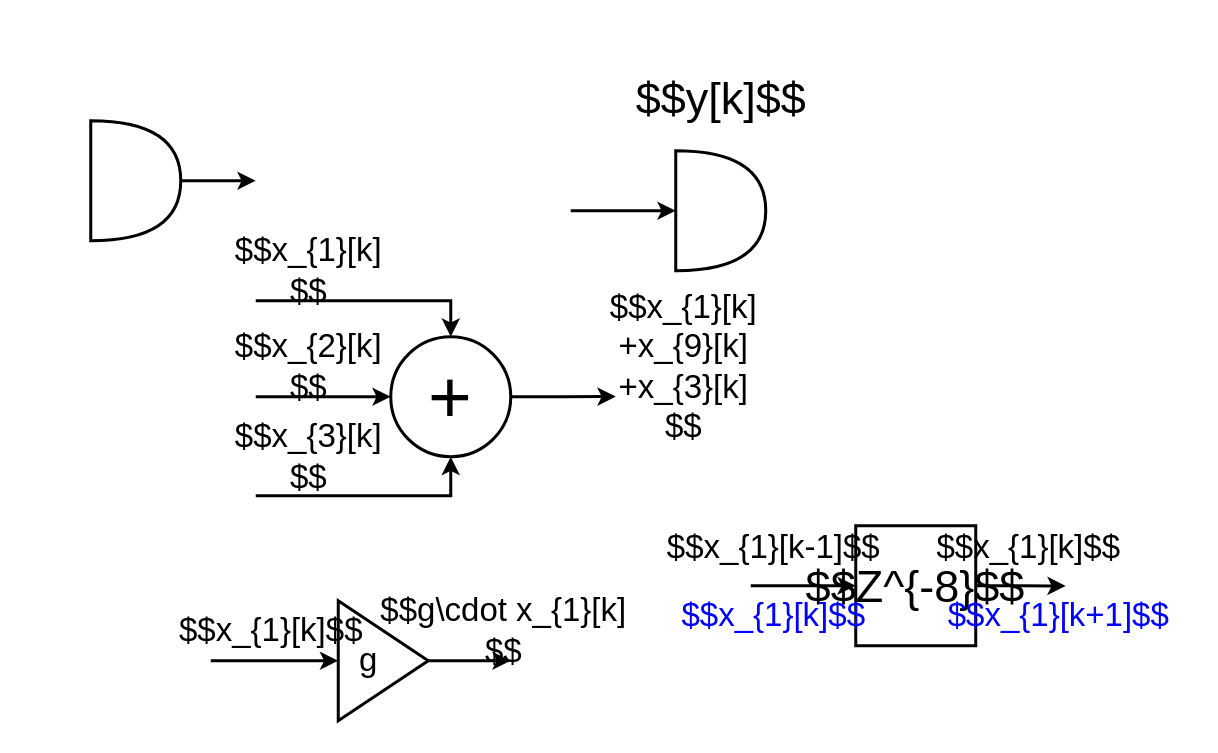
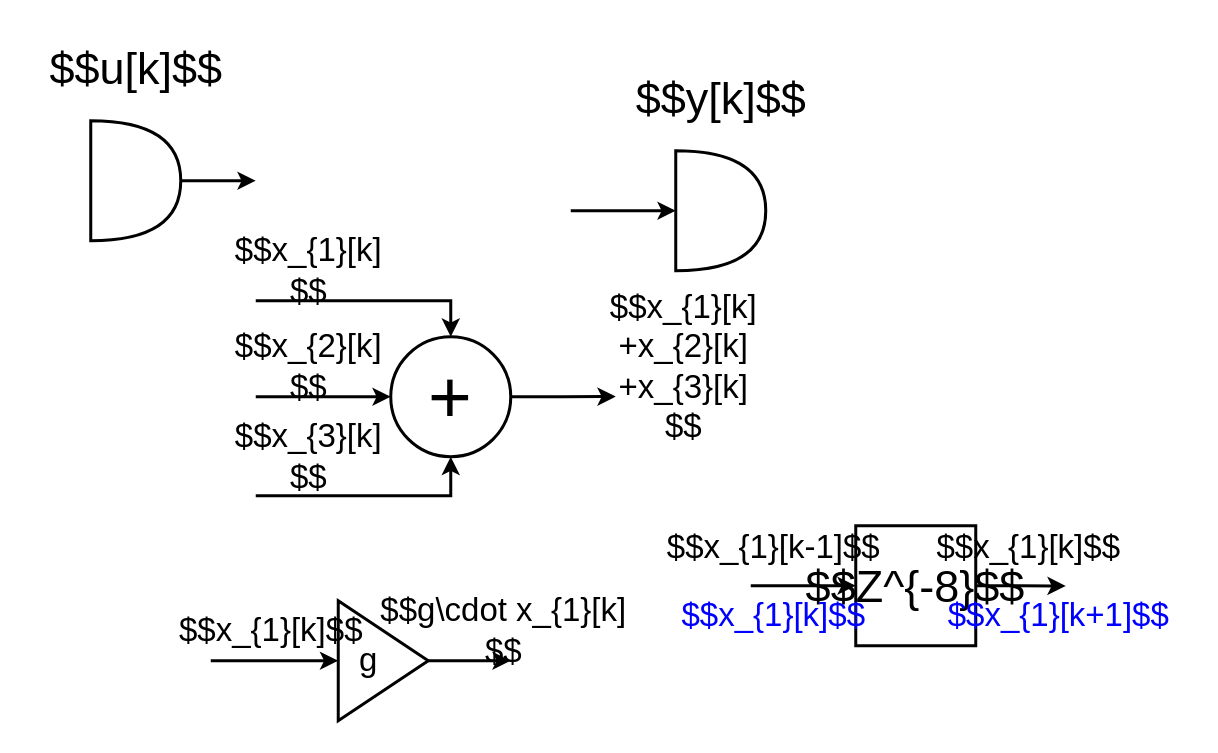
  <mxCell id="0" />
  <mxCell id="1" parent="0" />
  <mxCell id="2" style="edgeStyle=orthogonalEdgeStyle;rounded=0;orthogonalLoop=1;jettySize=auto;html=1;exitX=1;exitY=0.5;exitDx=0;exitDy=0;exitPerimeter=0;fontSize=30;strokeWidth=2;" parent="1" source="3" edge="1"><mxGeometry relative="1" as="geometry"><mxPoint x="170" y="120" as="targetPoint" /></mxGeometry></mxCell>
  <mxCell id="3" value="" style="shape=or;whiteSpace=wrap;html=1;strokeWidth=2;" parent="1" vertex="1"><mxGeometry x="60" y="80" width="60" height="80" as="geometry" /></mxCell>
  <mxCell id="4" style="edgeStyle=orthogonalEdgeStyle;rounded=0;orthogonalLoop=1;jettySize=auto;html=1;exitX=0;exitY=0.5;exitDx=0;exitDy=0;exitPerimeter=0;fontSize=30;strokeWidth=2;startArrow=classic;startFill=1;endArrow=none;endFill=0;" parent="1" source="5" edge="1"><mxGeometry relative="1" as="geometry"><mxPoint x="380" y="140" as="targetPoint" /></mxGeometry></mxCell>
  <mxCell id="5" value="" style="shape=or;whiteSpace=wrap;html=1;strokeWidth=2;" parent="1" vertex="1"><mxGeometry x="450" y="100" width="60" height="80" as="geometry" /></mxCell>
  <mxCell id="6" style="edgeStyle=orthogonalEdgeStyle;rounded=0;orthogonalLoop=1;jettySize=auto;html=1;exitX=0;exitY=0.5;exitDx=0;exitDy=0;fontSize=30;startArrow=classic;startFill=1;endArrow=none;endFill=0;strokeWidth=2;" parent="1" source="10" edge="1"><mxGeometry relative="1" as="geometry"><mxPoint x="170" y="264" as="targetPoint" /></mxGeometry></mxCell>
  <mxCell id="7" style="edgeStyle=orthogonalEdgeStyle;rounded=0;orthogonalLoop=1;jettySize=auto;html=1;exitX=0.5;exitY=0;exitDx=0;exitDy=0;fontSize=30;startArrow=classic;startFill=1;endArrow=none;endFill=0;strokeWidth=2;" parent="1" source="10" edge="1"><mxGeometry relative="1" as="geometry"><mxPoint x="170" y="200" as="targetPoint" /><Array as="points"><mxPoint x="300" y="200" /></Array></mxGeometry></mxCell>
  <mxCell id="8" style="edgeStyle=orthogonalEdgeStyle;rounded=0;orthogonalLoop=1;jettySize=auto;html=1;exitX=0.5;exitY=1;exitDx=0;exitDy=0;fontSize=30;startArrow=classic;startFill=1;endArrow=none;endFill=0;strokeWidth=2;" parent="1" source="10" edge="1"><mxGeometry relative="1" as="geometry"><mxPoint x="170" y="330" as="targetPoint" /><Array as="points"><mxPoint x="300" y="330" /></Array></mxGeometry></mxCell>
  <mxCell id="9" style="edgeStyle=orthogonalEdgeStyle;rounded=0;orthogonalLoop=1;jettySize=auto;html=1;exitX=1;exitY=0.5;exitDx=0;exitDy=0;fontSize=22;startArrow=none;startFill=0;endArrow=classic;endFill=1;strokeWidth=2;" parent="1" source="10" edge="1"><mxGeometry relative="1" as="geometry"><mxPoint x="410" y="263.862" as="targetPoint" /></mxGeometry></mxCell>
  <mxCell id="10" value="+" style="ellipse;whiteSpace=wrap;html=1;aspect=fixed;fontSize=50;strokeWidth=2;" parent="1" vertex="1"><mxGeometry x="260" y="224" width="80" height="80" as="geometry" /></mxCell>
+ <mxCell id="11" value="$$u[k]$$" style="text;html=1;align=center;verticalAlign=middle;resizable=0;points=[];autosize=1;strokeColor=none;fillColor=none;fontSize=30;" parent="1" vertex="1"><mxGeometry x="20" y="20" width="140" height="50" as="geometry" /></mxCell>
  <mxCell id="12" value="$$y[k]$$" style="text;html=1;align=center;verticalAlign=middle;resizable=0;points=[];autosize=1;strokeColor=none;fillColor=none;fontSize=30;" parent="1" vertex="1"><mxGeometry x="410" y="40" width="140" height="50" as="geometry" /></mxCell>
  <mxCell id="13" style="edgeStyle=orthogonalEdgeStyle;rounded=0;orthogonalLoop=1;jettySize=auto;html=1;exitX=1;exitY=0.5;exitDx=0;exitDy=0;fontSize=22;startArrow=none;startFill=0;endArrow=classic;endFill=1;strokeWidth=2;" parent="1" source="15" edge="1"><mxGeometry relative="1" as="geometry"><mxPoint x="710" y="390.167" as="targetPoint" /></mxGeometry></mxCell>
  <mxCell id="14" style="edgeStyle=orthogonalEdgeStyle;rounded=0;orthogonalLoop=1;jettySize=auto;html=1;exitX=0;exitY=0.5;exitDx=0;exitDy=0;fontSize=22;startArrow=classic;startFill=1;endArrow=none;endFill=0;strokeWidth=2;" parent="1" source="15" edge="1"><mxGeometry relative="1" as="geometry"><mxPoint x="500" y="390" as="targetPoint" /></mxGeometry></mxCell>
  <mxCell id="15" value="$$Z^{-8}$$" style="whiteSpace=wrap;html=1;aspect=fixed;fontSize=30;strokeWidth=2;" parent="1" vertex="1"><mxGeometry x="570" y="350" width="80" height="80" as="geometry" /></mxCell>
  <mxCell id="16" style="edgeStyle=orthogonalEdgeStyle;rounded=0;orthogonalLoop=1;jettySize=auto;html=1;exitX=0;exitY=0.5;exitDx=0;exitDy=0;fontSize=22;startArrow=classic;startFill=1;endArrow=none;endFill=0;strokeWidth=2;" parent="1" source="18" edge="1"><mxGeometry relative="1" as="geometry"><mxPoint x="140" y="440.069" as="targetPoint" /></mxGeometry></mxCell>
  <mxCell id="17" style="edgeStyle=orthogonalEdgeStyle;rounded=0;orthogonalLoop=1;jettySize=auto;html=1;exitX=1;exitY=0.5;exitDx=0;exitDy=0;fontSize=22;startArrow=none;startFill=0;endArrow=classic;endFill=1;strokeWidth=2;" parent="1" source="18" edge="1"><mxGeometry relative="1" as="geometry"><mxPoint x="340" y="440" as="targetPoint" /></mxGeometry></mxCell>
  <mxCell id="18" value="" style="triangle;whiteSpace=wrap;html=1;fontSize=30;strokeWidth=2;" parent="1" vertex="1"><mxGeometry x="225" y="400" width="60" height="80" as="geometry" /></mxCell>
  <mxCell id="19" value="g" style="text;html=1;align=center;verticalAlign=middle;resizable=0;points=[];autosize=1;strokeColor=none;fillColor=none;fontSize=22;" parent="1" vertex="1"><mxGeometry x="225" y="420" width="40" height="40" as="geometry" /></mxCell>
  <mxCell id="20" value="$$x_{1}[k]$$" style="text;html=1;align=center;verticalAlign=middle;resizable=0;points=[];autosize=1;strokeColor=none;fillColor=none;fontSize=22;" parent="1" vertex="1"><mxGeometry x="105" y="400" width="150" height="40" as="geometry" /></mxCell>
  <mxCell id="21" value="$$g\cdot x_{1}[k]&lt;br&gt;$$" style="text;html=1;align=center;verticalAlign=middle;resizable=0;points=[];autosize=1;strokeColor=none;fillColor=none;fontSize=22;" parent="1" vertex="1"><mxGeometry x="240" y="385" width="190" height="70" as="geometry" /></mxCell>
  <mxCell id="22" value="$$x_{1}[k]&lt;br&gt;$$" style="text;html=1;align=center;verticalAlign=middle;resizable=0;points=[];autosize=1;strokeColor=none;fillColor=none;fontSize=22;" parent="1" vertex="1"><mxGeometry x="145" y="145" width="120" height="70" as="geometry" /></mxCell>
  <mxCell id="23" value="$$x_{2}[k]&lt;br&gt;$$" style="text;html=1;align=center;verticalAlign=middle;resizable=0;points=[];autosize=1;strokeColor=none;fillColor=none;fontSize=22;" parent="1" vertex="1"><mxGeometry x="145" y="209" width="120" height="70" as="geometry" /></mxCell>
  <mxCell id="24" value="$$x_{3}[k]&lt;br&gt;$$" style="text;html=1;align=center;verticalAlign=middle;resizable=0;points=[];autosize=1;strokeColor=none;fillColor=none;fontSize=22;" parent="1" vertex="1"><mxGeometry x="145" y="269" width="120" height="70" as="geometry" /></mxCell>
- <mxCell id="25" value="$$x_{1}[k]&lt;br&gt;+x_{9}[k]&lt;br&gt;+x_{3}[k]&lt;br&gt;$$" style="text;html=1;align=center;verticalAlign=middle;resizable=0;points=[];autosize=1;strokeColor=none;fillColor=none;fontSize=22;" parent="1" vertex="1"><mxGeometry x="395" y="184" width="120" height="120" as="geometry" /></mxCell>
+ <mxCell id="25" value="$$x_{1}[k]&lt;br&gt;+x_{2}[k]&lt;br&gt;+x_{3}[k]&lt;br&gt;$$" style="text;html=1;align=center;verticalAlign=middle;resizable=0;points=[];autosize=1;strokeColor=none;fillColor=none;fontSize=22;" parent="1" vertex="1"><mxGeometry x="395" y="184" width="120" height="120" as="geometry" /></mxCell>
  <mxCell id="26" value="$$x_{1}[k-1]$$" style="text;html=1;align=center;verticalAlign=middle;resizable=0;points=[];autosize=1;strokeColor=none;fillColor=none;fontSize=22;" parent="1" vertex="1"><mxGeometry x="430" y="345" width="170" height="40" as="geometry" /></mxCell>
  <mxCell id="27" value="$$x_{1}[k]$$" style="text;html=1;align=center;verticalAlign=middle;resizable=0;points=[];autosize=1;strokeColor=none;fillColor=none;fontSize=22;" parent="1" vertex="1"><mxGeometry x="610" y="345" width="150" height="40" as="geometry" /></mxCell>
  <mxCell id="28" value="$$x_{1}[k]$$" style="text;html=1;align=center;verticalAlign=middle;resizable=0;points=[];autosize=1;strokeColor=none;fillColor=none;fontSize=22;fontColor=#0000FF;" parent="1" vertex="1"><mxGeometry x="440" y="390" width="150" height="40" as="geometry" /></mxCell>
  <mxCell id="29" value="$$x_{1}[k+1]$$" style="text;html=1;align=center;verticalAlign=middle;resizable=0;points=[];autosize=1;strokeColor=none;fillColor=none;fontSize=22;fontColor=#0000FF;" parent="1" vertex="1"><mxGeometry x="620" y="390" width="170" height="40" as="geometry" /></mxCell>
